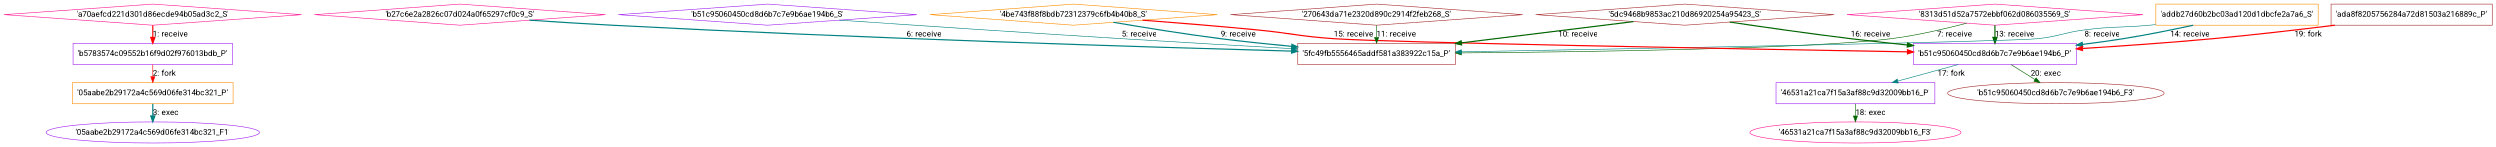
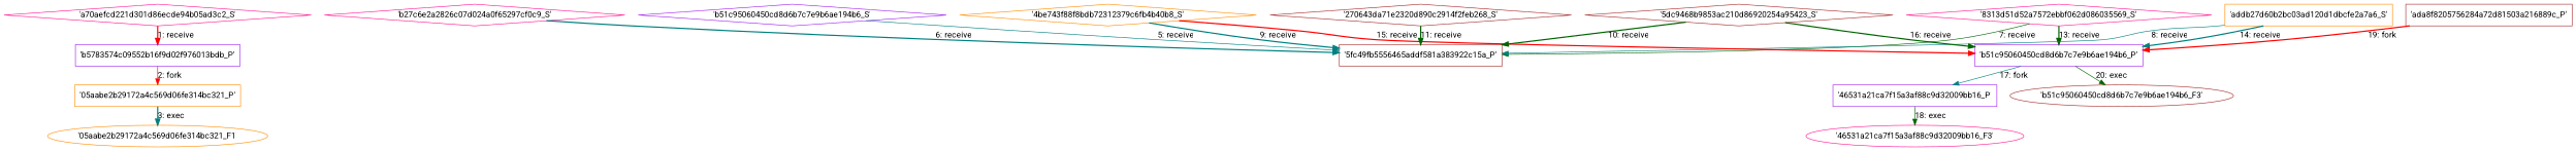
  digraph {
    engine=neato
    fixedsize=false
    fontname=Roboto
    fontsize=10
    nodesep=0.3
    rankdir=TB
    ranksep=0
    splines=true
    node [color=brown fontname=Roboto node_type=Socket shape=box]
    edge [color=teal fontname=Roboto style=bold]
    "'b5783574c09552b16f9d02f976013bdb_P'" [color=purple node_type=Process]
    "'05aabe2b29172a4c569d06fe314bc321_P'" [color=darkorange node_type=Process]
-   "'05aabe2b29172a4c569d06fe314bc321_F1'" [color=purple node_type=File shape=ellipse]
+   "'05aabe2b29172a4c569d06fe314bc321_F1'" [color=darkorange node_type=File shape=ellipse]
    "'a70aefcd221d301d86ecde94b05ad3c2_S'" [color=deeppink shape=diamond]
    "'5fc49fb5556465addf581a383922c15a_P'" [node_type=Process]
    "'b51c95060450cd8d6b7c7e9b6ae194b6_S'" [color=purple shape=diamond]
    "'b27c6e2a2826c07d024a0f65297cf0c9_S'" [color=deeppink shape=diamond]
    "'b51c95060450cd8d6b7c7e9b6ae194b6_P'" [color=purple node_type=Process]
    "'46531a21ca7f15a3af88c9d32009bb16_P'" [color=purple node_type=Process]
    "'b51c95060450cd8d6b7c7e9b6ae194b6_F3'" [node_type=File shape=ellipse]
    "'8313d51d52a7572ebbf062d086035569_S'" [color=deeppink shape=diamond]
    "'addb27d60b2bc03ad120d1dbcfe2a7a6_S'" [color=darkorange]
    n13 [color=darkorange label="'4be743f88f8bdb72312379c6fb4b40b8_S'" shape=diamond]
    "'5dc9468b9853ac210d86920254a95423_S'" [shape=diamond]
    "'270643da71e2320d890c2914f2feb268_S'" [shape=diamond]
    "'46531a21ca7f15a3af88c9d32009bb16_F3'" [color=deeppink node_type=File shape=ellipse]
    "'ada8f8205756284a72d81503a216889c_P'" [node_type=Process]
    "'b5783574c09552b16f9d02f976013bdb_P'" -> "'05aabe2b29172a4c569d06fe314bc321_P'" [color=red label="2: fork" style=solid]
    "'05aabe2b29172a4c569d06fe314bc321_P'" -> "'05aabe2b29172a4c569d06fe314bc321_F1'" [label="3: exec"]
    "'a70aefcd221d301d86ecde94b05ad3c2_S'" -> "'b5783574c09552b16f9d02f976013bdb_P'" [color=red label="1: receive"]
    "'b51c95060450cd8d6b7c7e9b6ae194b6_S'" -> "'5fc49fb5556465addf581a383922c15a_P'" [label="5: receive" style=solid]
    "'b27c6e2a2826c07d024a0f65297cf0c9_S'" -> "'5fc49fb5556465addf581a383922c15a_P'" [label="6: receive"]
    "'b51c95060450cd8d6b7c7e9b6ae194b6_P'" -> "'46531a21ca7f15a3af88c9d32009bb16_P'" [label="17: fork" style=solid]
    "'b51c95060450cd8d6b7c7e9b6ae194b6_P'" -> "'b51c95060450cd8d6b7c7e9b6ae194b6_F3'" [color=darkgreen label="20: exec" style=solid]
    "'46531a21ca7f15a3af88c9d32009bb16_P'" -> "'46531a21ca7f15a3af88c9d32009bb16_F3'" [color=darkgreen label="18: exec" style=solid]
    "'8313d51d52a7572ebbf062d086035569_S'" -> "'5fc49fb5556465addf581a383922c15a_P'" [color=darkgreen label="7: receive" style=solid]
    "'8313d51d52a7572ebbf062d086035569_S'" -> "'b51c95060450cd8d6b7c7e9b6ae194b6_P'" [color=darkgreen label="13: receive"]
    "'addb27d60b2bc03ad120d1dbcfe2a7a6_S'" -> "'5fc49fb5556465addf581a383922c15a_P'" [label="8: receive" style=solid]
    "'addb27d60b2bc03ad120d1dbcfe2a7a6_S'" -> "'b51c95060450cd8d6b7c7e9b6ae194b6_P'" [label="14: receive"]
    n13 -> "'5fc49fb5556465addf581a383922c15a_P'" [label="9: receive"]
    n13 -> "'b51c95060450cd8d6b7c7e9b6ae194b6_P'" [color=red label="15: receive"]
    "'5dc9468b9853ac210d86920254a95423_S'" -> "'5fc49fb5556465addf581a383922c15a_P'" [color=darkgreen label="10: receive"]
    "'5dc9468b9853ac210d86920254a95423_S'" -> "'b51c95060450cd8d6b7c7e9b6ae194b6_P'" [color=darkgreen label="16: receive"]
-   "'270643da71e2320d890c2914f2feb268_S'" -> "'5fc49fb5556465addf581a383922c15a_P'" [color=darkgreen label="11: receive" style=solid]
+   "'270643da71e2320d890c2914f2feb268_S'" -> "'5fc49fb5556465addf581a383922c15a_P'" [color=darkgreen label="11: receive"]
    "'ada8f8205756284a72d81503a216889c_P'" -> "'b51c95060450cd8d6b7c7e9b6ae194b6_P'" [color=red label="19: fork"]
  }
